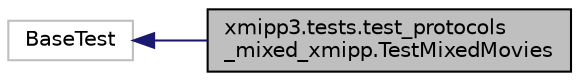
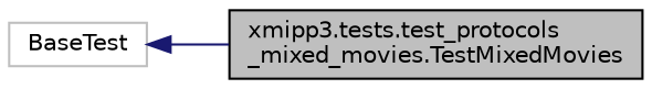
  digraph {
    rankdir=LR
    node [fontname=Helvetica fontsize=10 shape=record style=filled]
-   n1 [color=black fillcolor=grey75 fontcolor=black height=0.2 label="xmipp3.tests.test_protocols\l_mixed_xmipp.TestMixedMovies" width=0.4]
+   n1 [color=black fillcolor=grey75 fontcolor=black height=0.2 label="xmipp3.tests.test_protocols\l_mixed_movies.TestMixedMovies" width=0.4]
    n2 [color=grey75 fillcolor=white height=0.2 label=BaseTest width=0.4]
    n2 -> n1 [color=midnightblue dir=back fontname=Helvetica fontsize=10 labelfontname=Helvetica labelfontsize=10 style=solid]
  }
